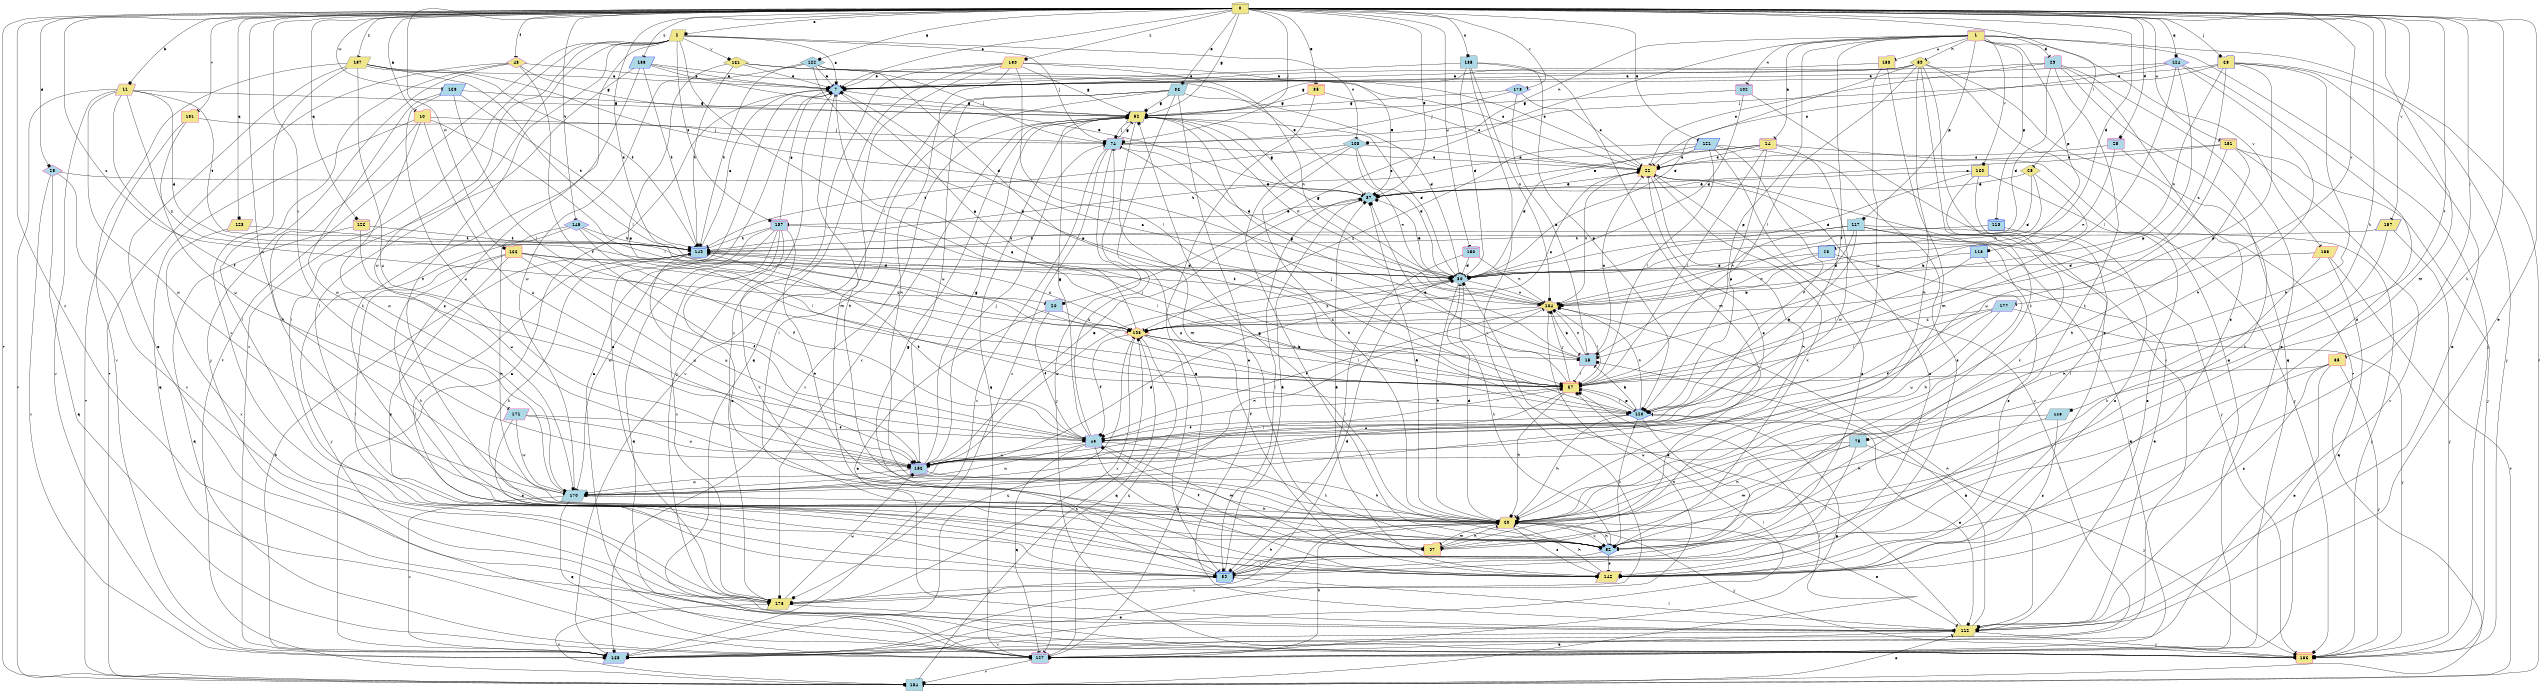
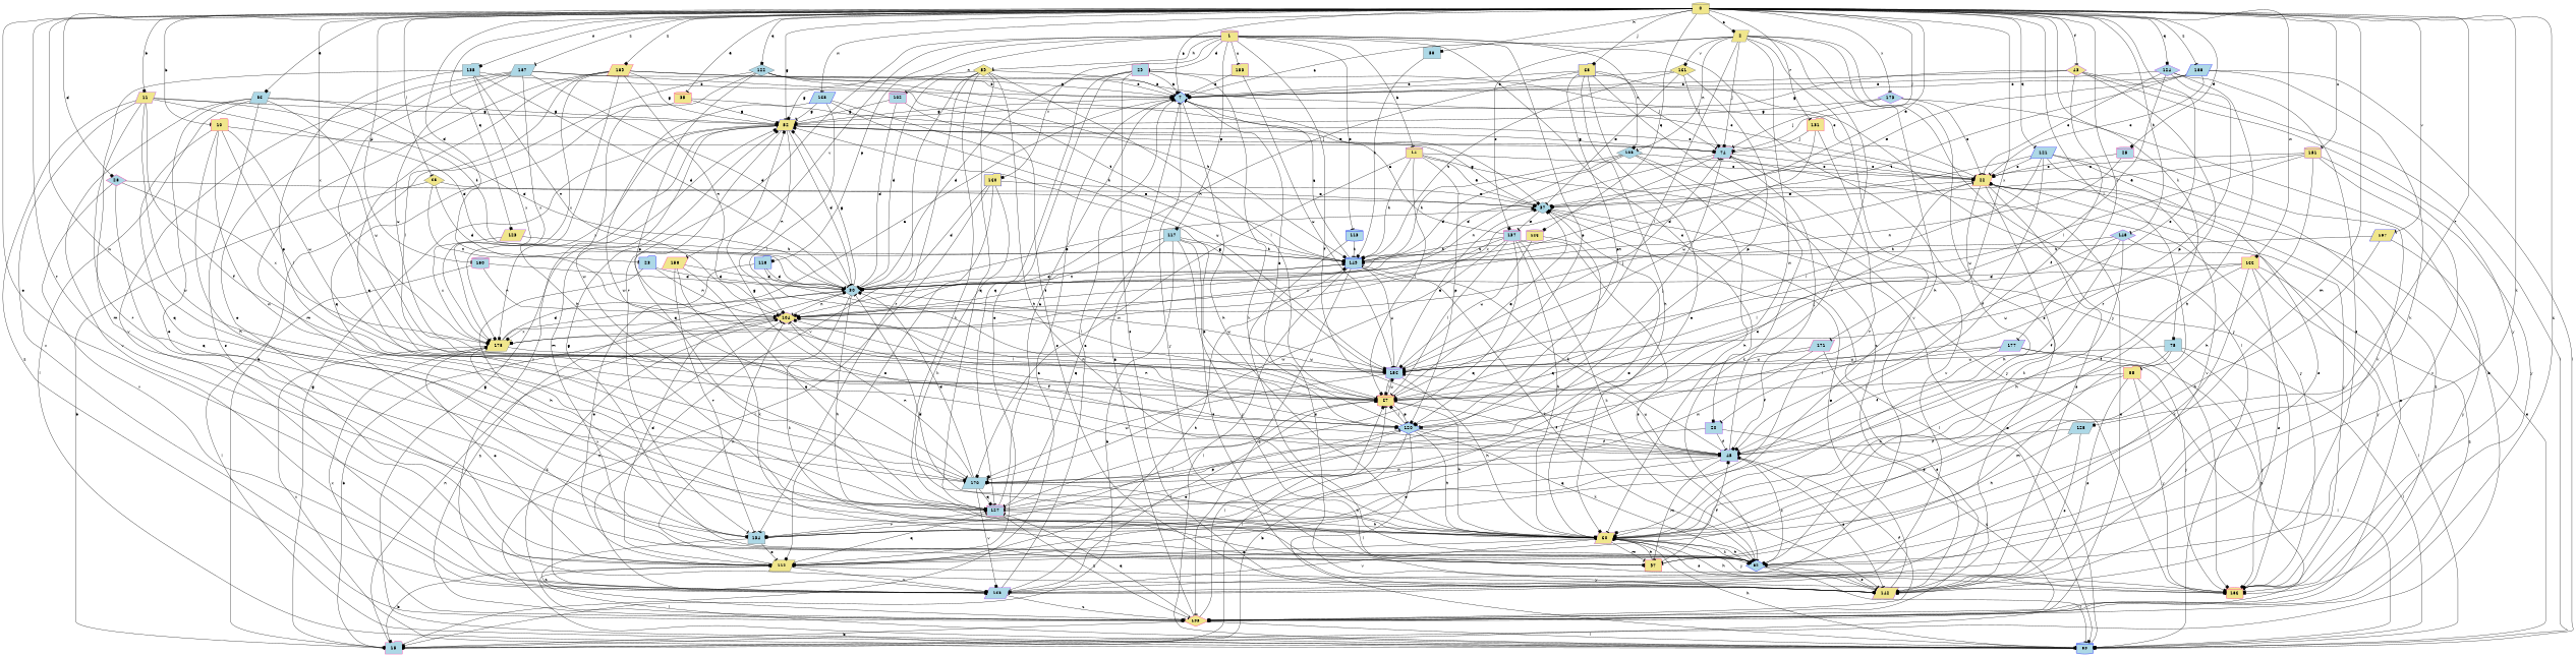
  strict digraph {
    fontname="DejaVu Sans"
    node [color=deeppink fillcolor=lightblue fontname="DejaVu Sans" shape=parallelogram style=filled]
    edge [arrowhead=tee fontname="DejaVu Sans"]
    0 [color=gray40 fillcolor=khaki shape=cylinder]
    2 [color=gray40 fillcolor=khaki]
    7 [color=blue shape=diamond]
    10 [fillcolor=khaki shape=folder]
    11 [color=purple fillcolor=khaki]
    20 [color=purple shape=folder]
    23 [color=blue shape=folder]
    25 [shape=cylinder]
    28 [shape=diamond]
    35 [fillcolor=khaki shape=cylinder]
    36 [color=gray40]
    37 [color=gray40 shape=diamond]
    43 [color=purple fillcolor=khaki shape=diamond]
    52 [color=blue fillcolor=khaki]
+   58 [color=gray40 shape=folder]
    65 [color=gray40 fillcolor=khaki shape=diamond]
    68 [color=blue fillcolor=khaki shape=folder]
    74
    75 [color=gray40 shape=folder]
    82 [color=blue shape=diamond]
    85 [fillcolor=khaki shape=folder]
    97 [fillcolor=khaki shape=folder]
    112 [color=gray40 fillcolor=khaki]
    121 [color=blue]
    122 [color=gray40 shape=diamond]
    123 [color=purple fillcolor=khaki]
    124 [color=purple shape=diamond]
    126 [color=purple fillcolor=khaki shape=cylinder]
    128 [color=gray40]
    131 [fillcolor=khaki shape=folder]
    134 [color=gray40 shape=folder]
    135 [color=gray40 shape=folder]
    148 [color=purple shape=diamond]
    150 [shape=cylinder]
    151 [color=purple fillcolor=khaki shape=cylinder]
    157 [color=blue fillcolor=khaki]
    166 [fillcolor=khaki shape=folder]
    168 [color=blue]
    170 [color=gray40]
    171
    173 [color=purple shape=diamond]
    177 [color=purple]
    178 [color=gray40 fillcolor=khaki]
-   187 [color=gray40 fillcolor=khaki]
+   187 [color=gray40]
    188 [color=blue]
    189 [fillcolor=khaki]
    193 [fillcolor=khaki shape=diamond]
    103 [color=gray40 shape=diamond]
    60 [color=purple fillcolor=khaki]
    67 [fillcolor=khaki shape=cylinder]
    89 [color=blue shape=cylinder]
    137 [shape=cylinder]
    142 [color=purple fillcolor=khaki]
    n54 [color=gray40 fillcolor=khaki label=161 shape=diamond]
    163 [color=purple]
    186 [fillcolor=khaki shape=cylinder]
    127 [shape=cylinder]
    156 [color=purple shape=cylinder]
    45 [color=purple shape=folder]
    30 [color=gray40 shape=diamond]
    149 [color=blue shape=cylinder]
    104 [color=purple fillcolor=khaki shape=diamond]
    22 [fillcolor=khaki]
    15 [shape=folder]
    120 [color=blue shape=diamond]
    1 [color=purple fillcolor=khaki shape=cylinder]
    14 [color=purple fillcolor=khaki shape=cylinder]
    29 [shape=folder]
    59 [color=gray40 fillcolor=khaki shape=diamond]
    102 [shape=cylinder]
    113 [color=blue shape=cylinder]
    117 [color=gray40 shape=folder]
    118 [color=blue shape=folder]
    153 [color=purple fillcolor=khaki shape=folder]
    158 [fillcolor=khaki]
    160 [color=blue fillcolor=khaki shape=folder]
    0 -> 2 [arrowhead=box label=a]
    0 -> 7 [label=a]
    0 -> 10 [label=b]
    0 -> 11 [arrowhead=box label=b]
    0 -> 20 [label=c]
    0 -> 23 [label=d]
    0 -> 25 [arrowhead=box label=d]
    0 -> 28 [arrowhead=box label=d]
    0 -> 35 [label=e]
    0 -> 36 [arrowhead=box label=e]
    0 -> 37 [arrowhead=box label=e]
    0 -> 43 [label=f]
    0 -> 52 [label=g]
+   0 -> 58 [arrowhead=box label=h]
    0 -> 65 [label=i]
    0 -> 68 [arrowhead=box label=j]
    0 -> 74 [arrowhead=box label=j]
    0 -> 75 [arrowhead=box label=k]
    0 -> 82 [label=k]
    0 -> 85 [label=l]
    0 -> 97 [label=m]
    0 -> 112 [arrowhead=box label=o]
    0 -> 121 [label=q]
    0 -> 122 [arrowhead=box label=q]
    0 -> 123 [arrowhead=box label=q]
    0 -> 124 [arrowhead=box label=q]
    0 -> 126 [arrowhead=box label=q]
    0 -> 128 [arrowhead=box label=r]
    0 -> 131 [label=r]
    0 -> 134 [label=r]
    0 -> 135 [arrowhead=box label=s]
    0 -> 148 [label=t]
    0 -> 150 [label=u]
    0 -> 151 [label=u]
    0 -> 157 [label=v]
    0 -> 166 [arrowhead=box label=w]
    0 -> 168 [label=w]
    0 -> 170 [label=w]
    0 -> 171 [label=x]
    0 -> 173 [label=x]
    0 -> 177 [label=x]
    0 -> 178 [arrowhead=box label=x]
    0 -> 187 [label=z]
    0 -> 188 [label=z]
    0 -> 189 [arrowhead=box label=z]
    0 -> 193 [label=z]
    2 -> 7 [arrowhead=box label=a]
    2 -> 74 [arrowhead=box label=j]
    2 -> 134 [arrowhead=box label=r]
    2 -> 170 [arrowhead=box label=w]
    2 -> 103 [label=n]
    2 -> 60 [arrowhead=box label=h]
    2 -> 67 [label=i]
    2 -> 89 [arrowhead=box label=l]
    2 -> 137 [arrowhead=box label=s]
    2 -> 142 [arrowhead=box label=s]
    2 -> n54 [arrowhead=box label=v]
    2 -> 163 [label=v]
    7 -> 52 [label=g]
    7 -> 60 [label=h]
    7 -> 186 [arrowhead=box label=y]
    10 -> 74 [arrowhead=box label=j]
    10 -> 170 [arrowhead=box label=w]
    10 -> 60 [label=h]
    10 -> 67 [label=i]
    10 -> 127 [arrowhead=box label=q]
    10 -> 156 [arrowhead=box label=u]
    11 -> 52 [arrowhead=box label=g]
    11 -> 134 [arrowhead=box label=r]
    11 -> 170 [label=w]
    11 -> 193 [label=z]
    11 -> 163 [arrowhead=box label=v]
    11 -> 45 [arrowhead=box label=f]
    11 -> 30 [label=d]
    11 -> 149 [label=t]
    20 -> 112 [arrowhead=box label=o]
    20 -> 193 [arrowhead=box label=z]
    20 -> 45 [label=f]
    23 -> 60 [arrowhead=box label=h]
    23 -> 30 [label=d]
    23 -> 104 [arrowhead=box label=n]
    25 -> 82 [label=k]
    25 -> 104 [arrowhead=box label=n]
    25 -> 22 [arrowhead=box label=c]
    28 -> 37 [label=e]
    28 -> 178 [label=x]
    28 -> 163 [label=v]
    28 -> 127 [label=q]
    35 -> 52 [arrowhead=box label=g]
    35 -> 127 [label=q]
    35 -> 22 [label=c]
    36 -> 52 [arrowhead=box label=g]
    36 -> 112 [label=o]
    36 -> 89 [label=l]
    36 -> 142 [arrowhead=box label=s]
    36 -> 163 [label=v]
    36 -> 156 [label=u]
    36 -> 30 [label=d]
    37 -> 52 [label=g]
    37 -> 89 [arrowhead=box label=l]
    37 -> 137 [label=e]
    43 -> 7 [arrowhead=box label=a]
    43 -> 52 [arrowhead=box label=g]
    43 -> 134 [label=r]
    43 -> 89 [arrowhead=box label=l]
    43 -> 186 [label=y]
    43 -> 45 [label=f]
    52 -> 74 [arrowhead=box label=j]
    52 -> 97 [label=m]
    52 -> 178 [arrowhead=box label=x]
    52 -> 163 [arrowhead=box label=v]
    52 -> 127 [arrowhead=box label=q]
    52 -> 30 [label=d]
    52 -> 104 [arrowhead=box label=n]
+   58 -> 149 [arrowhead=box label=t]
    65 -> 37 [label=e]
    65 -> 30 [label=d]
    65 -> 104 [label=n]
    65 -> 15 [arrowhead=box label=b]
    68 -> 7 [arrowhead=box label=a]
    68 -> 74 [label=j]
    68 -> 112 [label=o]
    68 -> 193 [label=z]
    68 -> 60 [arrowhead=box label=h]
    68 -> 186 [arrowhead=box label=y]
    68 -> 104 [arrowhead=box label=n]
    68 -> 120 [arrowhead=box label=p]
    74 -> 52 [label=g]
    74 -> 178 [arrowhead=box label=x]
    74 -> 163 [label=v]
    74 -> 186 [label=y]
    74 -> 30 [arrowhead=box label=d]
    74 -> 22 [arrowhead=box label=c]
    75 -> 97 [label=m]
    75 -> 60 [arrowhead=box label=h]
    75 -> 89 [arrowhead=box label=l]
    75 -> 186 [arrowhead=box label=y]
    75 -> 156 [arrowhead=box label=u]
    82 -> 52 [arrowhead=box label=g]
    82 -> 60 [arrowhead=box label=h]
    82 -> 89 [label=l]
    82 -> 142 [label=s]
    85 -> 112 [arrowhead=box label=o]
    85 -> 67 [arrowhead=box label=i]
    85 -> 89 [label=l]
    85 -> 142 [arrowhead=box label=s]
    85 -> 186 [arrowhead=box label=y]
    97 -> 60 [label=h]
    97 -> 45 [arrowhead=box label=f]
    112 -> 89 [label=l]
    112 -> 163 [arrowhead=box label=v]
    112 -> 186 [label=y]
    112 -> 127 [label=q]
    112 -> 30 [arrowhead=box label=d]
    112 -> 104 [label=n]
    112 -> 15 [arrowhead=box label=b]
    121 -> 193 [label=z]
    121 -> 67 [arrowhead=box label=i]
    121 -> 142 [arrowhead=box label=s]
    121 -> 163 [label=v]
    121 -> 45 [arrowhead=box label=f]
    121 -> 30 [arrowhead=box label=d]
    121 -> 22 [label=c]
    122 -> 7 [label=a]
    122 -> 37 [arrowhead=box label=e]
    122 -> 170 [label=w]
    122 -> 149 [arrowhead=box label=t]
    122 -> 15 [label=b]
    122 -> 120 [arrowhead=box label=p]
    123 -> 178 [arrowhead=box label=x]
    123 -> 149 [arrowhead=box label=t]
    124 -> 7 [label=a]
    124 -> 60 [label=h]
    124 -> 67 [arrowhead=box label=i]
    124 -> 142 [label=s]
    124 -> 22 [label=c]
    124 -> 120 [label=p]
    126 -> 127 [label=q]
    126 -> 156 [arrowhead=box label=u]
    126 -> 149 [label=t]
    128 -> 60 [label=h]
    128 -> 142 [arrowhead=box label=s]
    128 -> 45 [label=f]
    131 -> 74 [label=j]
    131 -> 134 [label=r]
    131 -> 156 [arrowhead=box label=u]
    134 -> 112 [label=o]
    134 -> 178 [label=x]
    134 -> 193 [arrowhead=box label=z]
    134 -> 67 [arrowhead=box label=i]
    135 -> 7 [label=a]
    135 -> 97 [label=m]
    135 -> 178 [arrowhead=box label=x]
    135 -> 30 [label=d]
    135 -> 104 [arrowhead=box label=n]
    135 -> 120 [arrowhead=box label=p]
    148 -> 60 [label=h]
    148 -> 67 [label=i]
    148 -> 186 [label=y]
    148 -> 45 [arrowhead=box label=f]
    148 -> 149 [arrowhead=box label=t]
    150 -> 89 [arrowhead=box label=l]
    150 -> 30 [label=d]
    150 -> 104 [label=n]
    151 -> 37 [label=e]
    151 -> 60 [arrowhead=box label=h]
    151 -> 163 [label=v]
    151 -> 186 [arrowhead=box label=y]
    151 -> 156 [arrowhead=box label=u]
    151 -> 22 [arrowhead=box label=c]
    157 -> 60 [arrowhead=box label=h]
    157 -> 186 [arrowhead=box label=y]
    157 -> 149 [arrowhead=box label=t]
    166 -> 82 [label=k]
    166 -> 193 [arrowhead=box label=z]
    166 -> 89 [arrowhead=box label=l]
    166 -> 142 [label=s]
    166 -> 156 [arrowhead=box label=u]
    166 -> 45 [label=f]
    166 -> 30 [arrowhead=box label=d]
    168 -> 52 [label=g]
    168 -> 170 [label=w]
    168 -> 67 [label=i]
    168 -> 156 [arrowhead=box label=u]
    168 -> 149 [arrowhead=box label=t]
    170 -> 60 [label=h]
    170 -> 163 [arrowhead=box label=v]
    170 -> 127 [arrowhead=box label=q]
    170 -> 30 [arrowhead=box label=d]
    170 -> 104 [label=n]
    170 -> 22 [label=c]
    171 -> 170 [label=w]
    171 -> 142 [label=s]
    171 -> 156 [arrowhead=box label=u]
    171 -> 45 [arrowhead=box label=f]
    173 -> 52 [label=g]
    173 -> 74 [label=j]
    173 -> 22 [label=c]
    173 -> 15 [label=b]
    177 -> 193 [arrowhead=box label=z]
    177 -> 67 [arrowhead=box label=i]
    177 -> 186 [arrowhead=box label=y]
    177 -> 156 [label=u]
    177 -> 45 [label=f]
    178 -> 7 [arrowhead=box label=a]
    178 -> 112 [label=o]
    178 -> 156 [arrowhead=box label=u]
    178 -> 30 [label=d]
    187 -> 7 [arrowhead=box label=a]
    187 -> 112 [label=o]
    187 -> 178 [label=x]
    187 -> 67 [label=i]
    187 -> 163 [label=v]
    187 -> 156 [arrowhead=box label=u]
    187 -> 30 [label=d]
    187 -> 149 [label=t]
    188 -> 7 [label=a]
    188 -> 37 [label=e]
    188 -> 82 [arrowhead=box label=k]
    188 -> 89 [label=l]
    188 -> 149 [label=t]
    188 -> 22 [label=c]
    189 -> 7 [arrowhead=box label=a]
    189 -> 52 [label=g]
    189 -> 97 [arrowhead=box label=m]
    189 -> 178 [arrowhead=box label=x]
    189 -> 60 [arrowhead=box label=h]
    189 -> 67 [arrowhead=box label=i]
    189 -> 127 [label=q]
    189 -> 104 [label=n]
    189 -> 22 [label=c]
    193 -> 7 [label=a]
    193 -> 178 [arrowhead=box label=x]
    193 -> 67 [arrowhead=box label=i]
    193 -> 89 [label=l]
    193 -> 127 [label=q]
    193 -> 45 [arrowhead=box label=f]
    193 -> 22 [arrowhead=box label=c]
    193 -> 15 [arrowhead=box label=b]
    103 -> 82 [label=k]
    103 -> 60 [label=h]
    103 -> 30 [label=d]
    103 -> 149 [label=t]
    103 -> 104 [label=n]
    103 -> 22 [arrowhead=box label=c]
    60 -> 37 [arrowhead=box label=e]
    60 -> 82 [arrowhead=box label=k]
    60 -> 97 [label=m]
    60 -> 112 [label=o]
    60 -> 142 [label=s]
    60 -> 163 [arrowhead=box label=v]
    60 -> 186 [label=y]
    60 -> 30 [label=d]
    67 -> 37 [arrowhead=box label=e]
    67 -> 60 [arrowhead=box label=h]
    67 -> 156 [arrowhead=box label=u]
    67 -> 45 [arrowhead=box label=f]
-   67 -> 104 [arrowhead=box label=y]
+   67 -> 104 [arrowhead=box label=n]
    67 -> 120 [label=p]
    89 -> 37 [label=e]
    89 -> 52 [arrowhead=box label=g]
    89 -> 178 [label=x]
    89 -> 60 [label=h]
    89 -> 22 [label=c]
    137 -> 7 [label=a]
    137 -> 82 [label=k]
    137 -> 170 [label=w]
    137 -> 178 [arrowhead=box label=x]
    137 -> 60 [arrowhead=box label=h]
    137 -> 67 [label=i]
    137 -> 142 [label=s]
    137 -> 127 [label=q]
    137 -> 149 [label=t]
    142 -> 37 [arrowhead=box label=e]
    142 -> 60 [label=h]
    n54 -> 7 [arrowhead=box label=a]
    n54 -> 37 [label=e]
    n54 -> 74 [arrowhead=box label=j]
    n54 -> 149 [arrowhead=box label=t]
    n54 -> 120 [arrowhead=box label=p]
    163 -> 7 [label=a]
    163 -> 193 [label=z]
    163 -> 67 [arrowhead=box label=i]
    163 -> 149 [arrowhead=box label=t]
    163 -> 104 [label=n]
    127 -> 7 [arrowhead=box label=a]
    127 -> 134 [arrowhead=box label=r]
    127 -> 193 [label=z]
    127 -> 60 [label=h]
    127 -> 120 [label=p]
    156 -> 37 [arrowhead=box label=e]
    156 -> 52 [arrowhead=box label=g]
    156 -> 74 [label=j]
    156 -> 170 [arrowhead=box label=w]
    156 -> 60 [arrowhead=box label=h]
    156 -> 67 [arrowhead=box label=i]
    45 -> 52 [arrowhead=box label=g]
    45 -> 74 [label=j]
    45 -> 82 [label=k]
    45 -> 97 [label=m]
    45 -> 170 [arrowhead=box label=w]
    45 -> 142 [label=s]
    45 -> 127 [label=q]
    45 -> 156 [arrowhead=box label=u]
    45 -> 149 [label=t]
    30 -> 37 [arrowhead=box label=e]
    30 -> 52 [arrowhead=box label=g]
    30 -> 82 [label=k]
    30 -> 193 [arrowhead=box label=z]
    30 -> 60 [label=h]
    30 -> 156 [arrowhead=box label=u]
    30 -> 104 [label=n]
    149 -> 7 [label=a]
    149 -> 82 [arrowhead=box label=k]
    149 -> 193 [label=z]
    149 -> 89 [label=l]
    149 -> 156 [label=u]
    149 -> 30 [arrowhead=box label=d]
+   104 -> 178 [arrowhead=box label=x]
    104 -> 193 [label=z]
    104 -> 67 [label=i]
    104 -> 45 [arrowhead=box label=f]
    104 -> 149 [arrowhead=box label=t]
    104 -> 15 [label=b]
    22 -> 37 [arrowhead=box label=e]
    22 -> 82 [arrowhead=box label=k]
    22 -> 60 [label=h]
    22 -> 142 [label=s]
    22 -> 186 [label=y]
    22 -> 104 [label=n]
    15 -> 7 [arrowhead=box label=a]
    15 -> 52 [label=g]
    15 -> 67 [label=i]
    15 -> 104 [arrowhead=box label=n]
    15 -> 22 [label=c]
    120 -> 7 [label=a]
    120 -> 74 [label=j]
    120 -> 82 [label=k]
    120 -> 112 [arrowhead=box label=o]
    120 -> 60 [label=h]
    120 -> 67 [arrowhead=box label=i]
    120 -> 89 [label=l]
    120 -> 45 [label=f]
    120 -> 104 [arrowhead=box label=n]
    120 -> 15 [label=b]
    1 -> 20 [arrowhead=box label=c]
    1 -> 134 [label=r]
    1 -> 103 [arrowhead=box label=n]
    1 -> 186 [arrowhead=box label=y]
    1 -> 45 [label=f]
    1 -> 120 [arrowhead=box label=p]
    1 -> 14 [label=b]
    1 -> 29 [label=d]
    1 -> 59 [label=h]
    1 -> 102 [label=n]
    1 -> 113 [label=p]
    1 -> 117 [arrowhead=box label=p]
    1 -> 118 [arrowhead=box label=p]
    1 -> 153 [label=u]
    1 -> 158 [label=v]
    1 -> 160 [arrowhead=box label=v]
    14 -> 37 [arrowhead=box label=e]
    14 -> 170 [arrowhead=box label=w]
    14 -> 67 [arrowhead=box label=i]
    14 -> 186 [arrowhead=box label=y]
    14 -> 149 [arrowhead=box label=t]
    14 -> 22 [arrowhead=box label=c]
    14 -> 120 [arrowhead=box label=p]
    29 -> 7 [arrowhead=box label=a]
    29 -> 82 [label=k]
    29 -> 112 [arrowhead=box label=o]
    29 -> 142 [arrowhead=box label=s]
    29 -> 127 [label=q]
    29 -> 30 [label=d]
    29 -> 22 [label=c]
    59 -> 7 [label=a]
    59 -> 52 [arrowhead=box label=g]
    59 -> 82 [arrowhead=box label=k]
    59 -> 134 [label=r]
    59 -> 60 [arrowhead=box label=h]
    59 -> 67 [arrowhead=box label=i]
    59 -> 163 [arrowhead=box label=v]
    59 -> 127 [label=q]
    59 -> 30 [label=d]
    102 -> 52 [label=g]
    102 -> 142 [label=s]
    102 -> 30 [label=d]
    113 -> 142 [label=s]
    113 -> 149 [label=t]
    117 -> 142 [label=s]
    117 -> 186 [label=y]
    117 -> 127 [label=q]
    117 -> 149 [arrowhead=box label=t]
    117 -> 104 [arrowhead=box label=n]
    117 -> 15 [arrowhead=box label=b]
    117 -> 120 [label=p]
    118 -> 112 [arrowhead=box label=o]
    118 -> 67 [label=i]
    118 -> 30 [label=d]
    153 -> 7 [label=a]
-   153 -> 97 [arrowhead=box label=m]
    153 -> 156 [label=u]
    158 -> 82 [label=k]
    158 -> 134 [label=r]
    158 -> 127 [arrowhead=box label=q]
    158 -> 30 [arrowhead=box label=d]
    160 -> 37 [arrowhead=box label=e]
    160 -> 82 [label=k]
    160 -> 112 [arrowhead=box label=o]
    160 -> 89 [label=l]
    160 -> 30 [label=d]
  }
